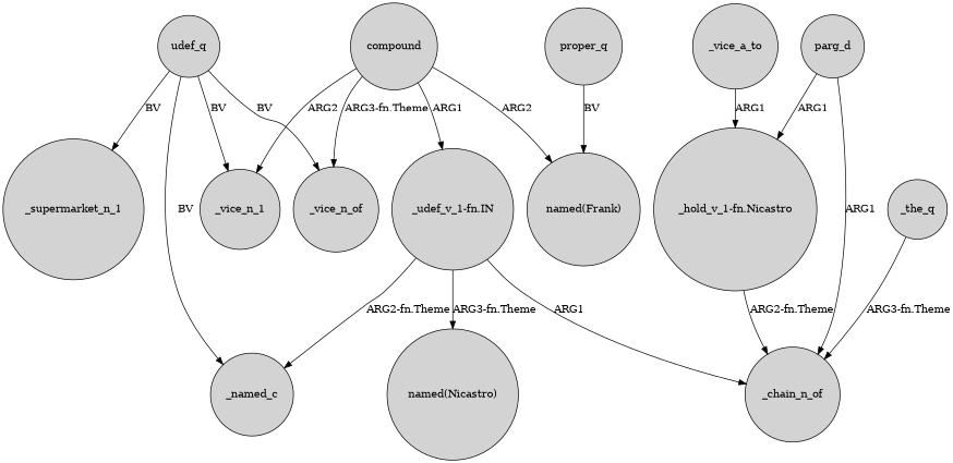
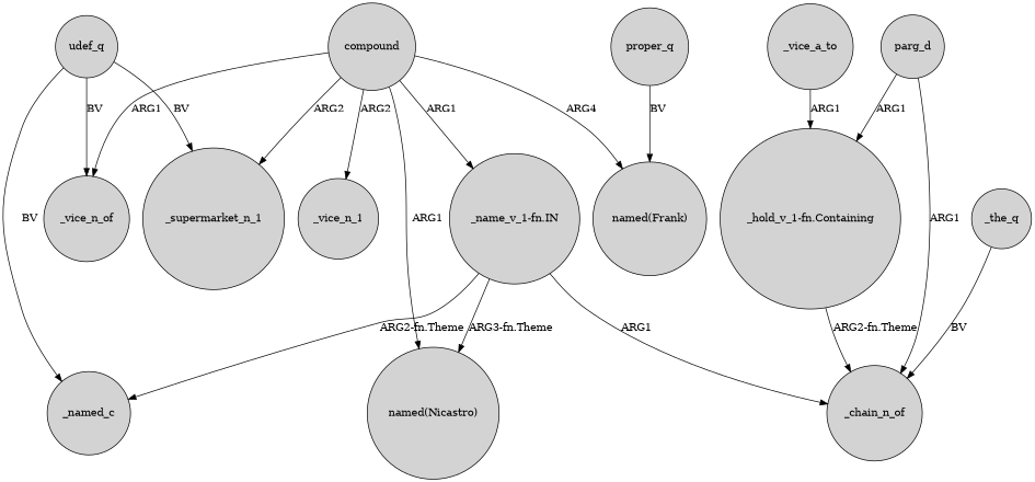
  digraph {
    node [shape=circle style=filled]
    n1 [label=_vice_a_to]
-   "_hold_v_1-fn.Containing" [label="_hold_v_1-fn.Nicastro"]
+   "_hold_v_1-fn.Containing"
    _chain_n_of
    compound
    _vice_n_1
    "named(Nicastro)"
    n7 [label=_vice_n_of]
    _supermarket_n_1
    "named(Frank)"
-   "_name_v_1-fn.IN" [label="_udef_v_1-fn.IN"]
+   "_name_v_1-fn.IN"
    n11 [label=_named_c]
    parg_d
    udef_q
    _the_q
    proper_q
    n1 -> "_hold_v_1-fn.Containing" [label=ARG1]
    "_hold_v_1-fn.Containing" -> _chain_n_of [label="ARG2-fn.Theme"]
    compound -> _vice_n_1 [label=ARG2]
-   compound -> n7 [label="ARG3-fn.Theme"]
-   compound -> "named(Frank)" [label=ARG2]
+   compound -> "named(Nicastro)" [label=ARG1]
+   compound -> n7 [label=ARG1]
+   compound -> _supermarket_n_1 [label=ARG2]
+   compound -> "named(Frank)" [label=ARG4]
    compound -> "_name_v_1-fn.IN" [label=ARG1]
    "_name_v_1-fn.IN" -> _chain_n_of [label=ARG1]
    "_name_v_1-fn.IN" -> "named(Nicastro)" [label="ARG3-fn.Theme"]
    "_name_v_1-fn.IN" -> n11 [label="ARG2-fn.Theme"]
    parg_d -> "_hold_v_1-fn.Containing" [label=ARG1]
    parg_d -> _chain_n_of [label=ARG1]
-   udef_q -> _vice_n_1 [label=BV]
    udef_q -> n7 [label=BV]
    udef_q -> _supermarket_n_1 [label=BV]
    udef_q -> n11 [label=BV]
-   _the_q -> _chain_n_of [label="ARG3-fn.Theme"]
+   _the_q -> _chain_n_of [label=BV]
    proper_q -> "named(Frank)" [label=BV]
  }
